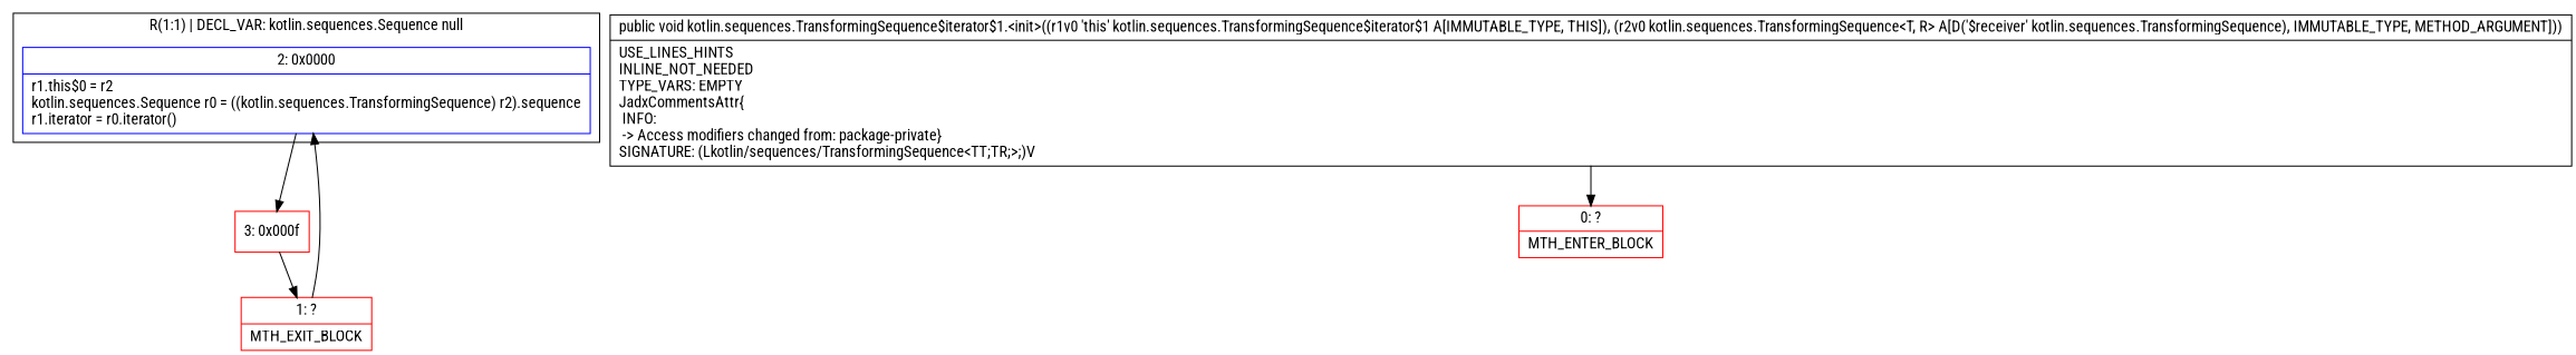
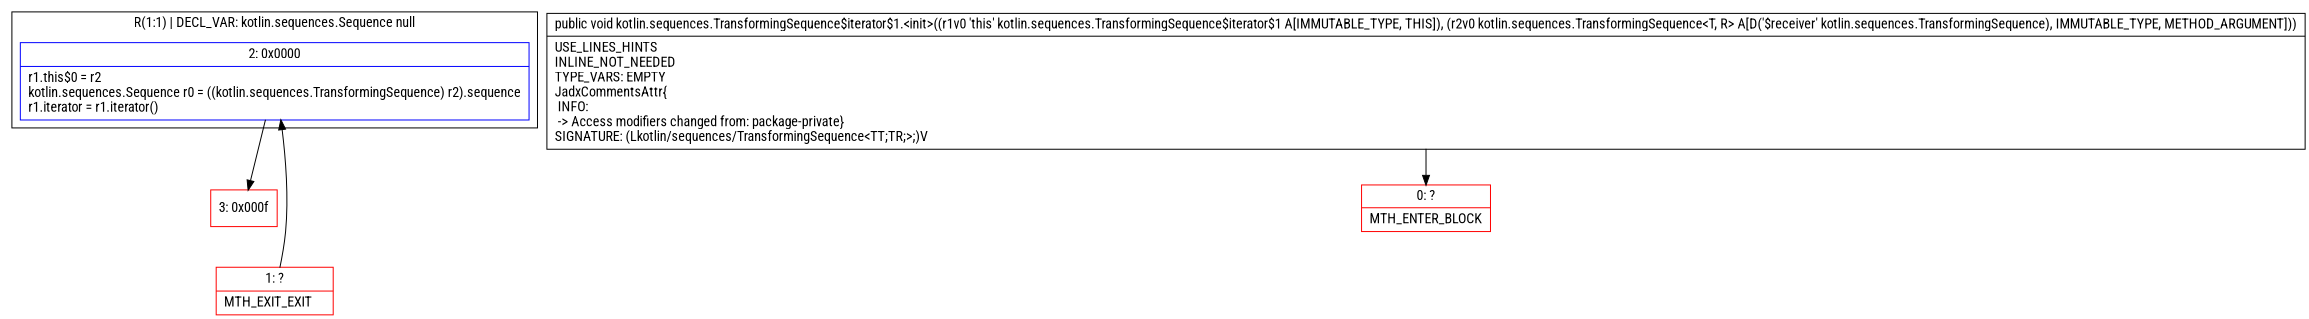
  digraph {
    fontname="Roboto Condensed"
    node [color=red fontname="Roboto Condensed" shape=record]
    edge [fontname="Roboto Condensed"]
-   n1 [color=blue label="{2\:\ 0x0000|r1.this$0 = r2\lkotlin.sequences.Sequence r0 = ((kotlin.sequences.TransformingSequence) r2).sequence\lr1.iterator = r0.iterator()\l}"]
+   n1 [color=blue label="{2\:\ 0x0000|r1.this$0 = r2\lkotlin.sequences.Sequence r0 = ((kotlin.sequences.TransformingSequence) r2).sequence\lr1.iterator = r1.iterator()\l}"]
    n2 [label="{3\:\ 0x000f}"]
-   n3 [label="{1\:\ ?|MTH_EXIT_BLOCK\l}"]
+   n3 [label="{1\:\ ?|MTH_EXIT_EXIT\l}"]
    n4 [label="{0\:\ ?|MTH_ENTER_BLOCK\l}"]
    n5 [label="{public void kotlin.sequences.TransformingSequence$iterator$1.\<init\>((r1v0 'this' kotlin.sequences.TransformingSequence$iterator$1 A[IMMUTABLE_TYPE, THIS]), (r2v0 kotlin.sequences.TransformingSequence\<T, R\> A[D('$receiver' kotlin.sequences.TransformingSequence), IMMUTABLE_TYPE, METHOD_ARGUMENT]))  | USE_LINES_HINTS\lINLINE_NOT_NEEDED\lTYPE_VARS: EMPTY\lJadxCommentsAttr\{\l INFO: \l \-\> Access modifiers changed from: package\-private\}\lSIGNATURE: (Lkotlin\/sequences\/TransformingSequence\<TT;TR;\>;)V\l}" color=""]
    subgraph cluster_1 {
      label="R(1:1) | DECL_VAR: kotlin.sequences.Sequence null\l"
      n1
    }
    n1 -> n2
-   n2 -> n3
    n3 -> n1
    n5 -> n4
  }
